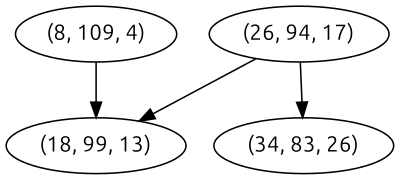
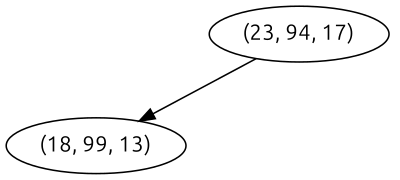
  digraph {
    fontname=Ubuntu
    node [fontname=Ubuntu]
    edge [fontname=Ubuntu]
-   "(8, 109, 4)"
    "(18, 99, 13)"
-   "(23, 94, 17)" [label="(26, 94, 17)"]
-   "(34, 83, 26)"
-   "(8, 109, 4)" -> "(18, 99, 13)"
+   "(23, 94, 17)"
    "(23, 94, 17)" -> "(18, 99, 13)"
-   "(23, 94, 17)" -> "(34, 83, 26)"
  }
